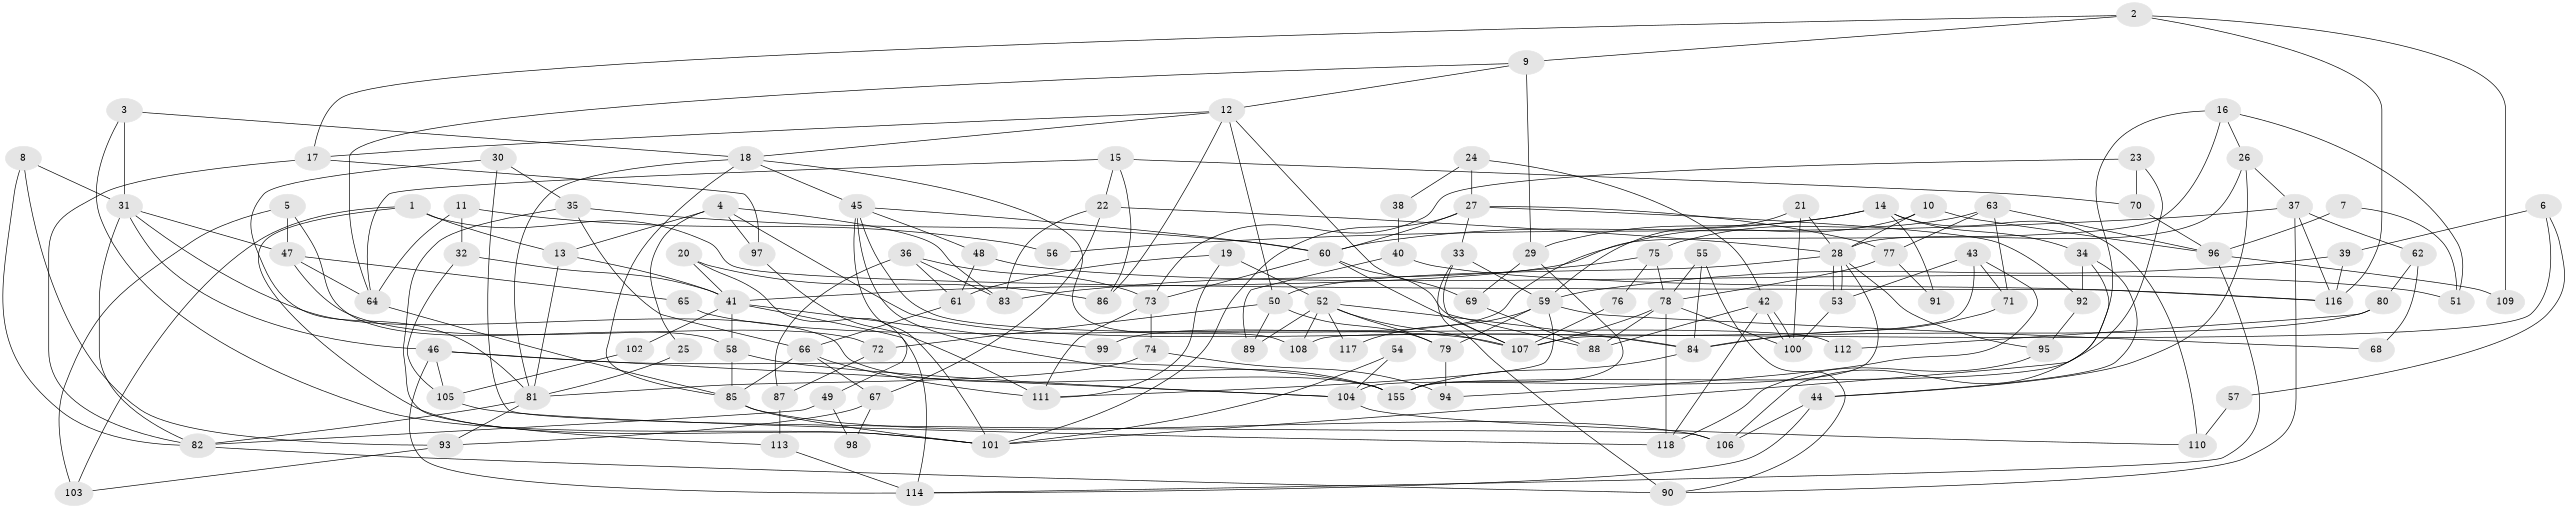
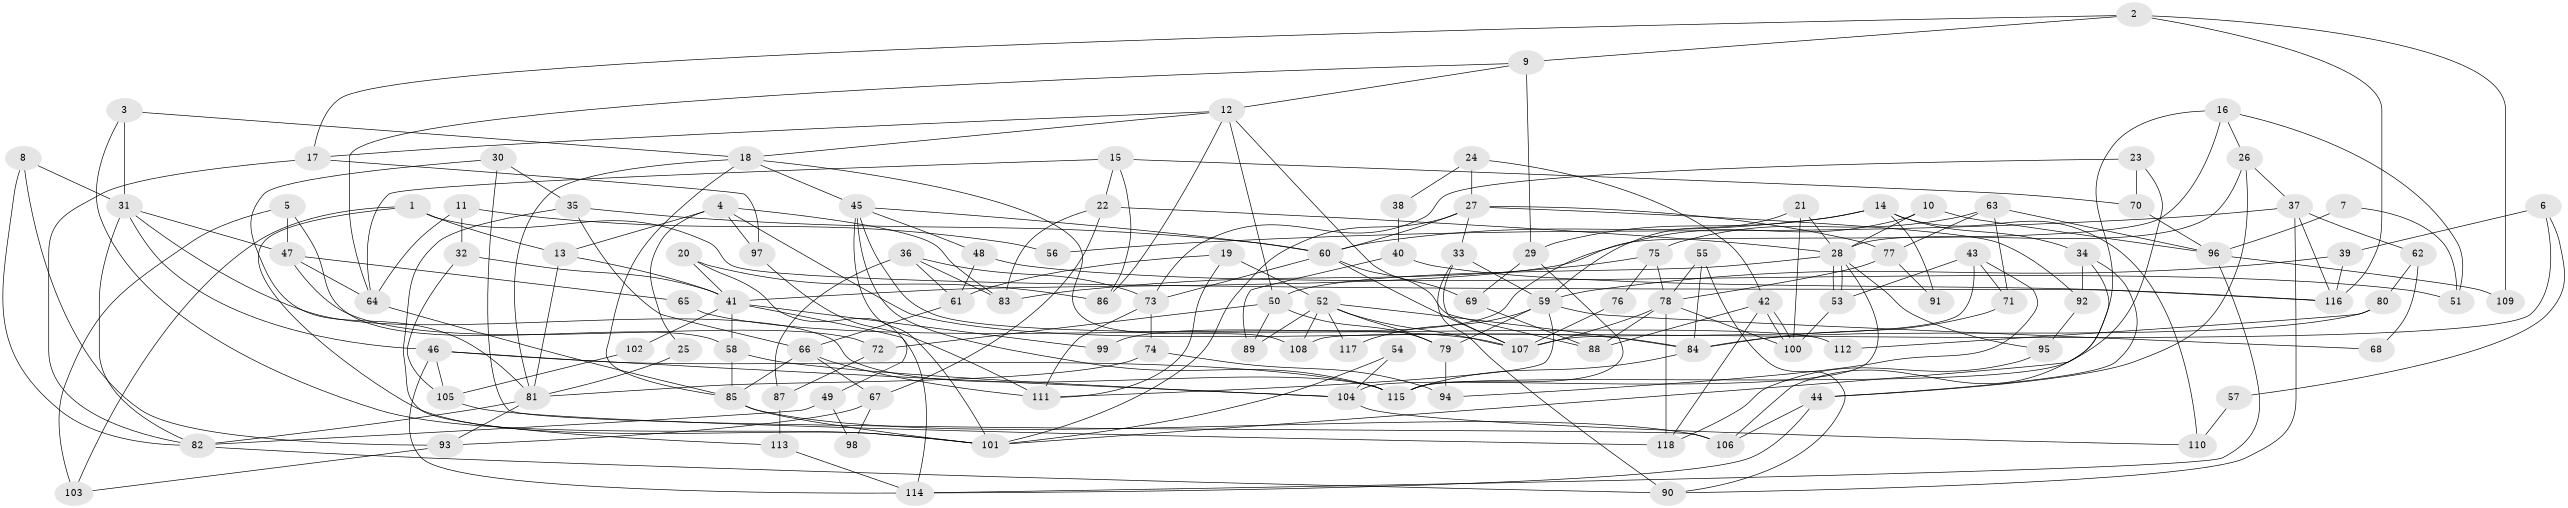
  graph {
    node [color=gray90 style=filled]
    1
    13
    101
    103
    116
    41
    81
    2
    9
    17
    109
    12
    29
    64
    97
    82
    3
    18
    31
    108
    45
    85
    47
-   115 [label=155]
+   115
    46
    4
    25
    83
    84
    111
    5
    58
    65
    72
    104
    6
    39
    57
    59
    110
    7
    51
    96
    114
    8
    93
    90
    50
    69
    86
    10
    28
    99
    53
    95
    11
    32
    56
    105
    89
    79
    88
    102
    14
    34
    60
    91
    44
    92
    106
    73
    107
    15
    22
    70
    67
    16
    26
    37
    48
    112
    19
    52
    61
    117
    66
    20
    49
    98
    21
    100
    68
    23
    74
    24
    27
    38
    42
    33
    77
    40
    118
    62
    78
    30
    35
    113
    36
    87
    80
    43
    71
    94
    54
    55
    63
    75
    76
    1 -- 13
    1 -- 101
    1 -- 103
    1 -- 116
    13 -- 41
    13 -- 81
    41 -- 58
    41 -- 114
    41 -- 99
    41 -- 102
    81 -- 82
    81 -- 93
    2 -- 116
    2 -- 9
    2 -- 17
    2 -- 109
    9 -- 12
    9 -- 29
    9 -- 64
    17 -- 97
    17 -- 82
    12 -- 17
    12 -- 18
    12 -- 50
    12 -- 69
    12 -- 86
    29 -- 115
    29 -- 69
    64 -- 85
    97 -- 111
    82 -- 90
    3 -- 101
    3 -- 18
    3 -- 31
    18 -- 81
    18 -- 108
    18 -- 45
    18 -- 85
    31 -- 82
    31 -- 47
    31 -- 115
    31 -- 46
    45 -- 101
    45 -- 115
    45 -- 60
    45 -- 48
    45 -- 112
    85 -- 101
    85 -- 106
    47 -- 64
    47 -- 65
    47 -- 72
    46 -- 115
    46 -- 104
    46 -- 114
    46 -- 105
    4 -- 13
    4 -- 97
    4 -- 25
    4 -- 83
    4 -- 84
    25 -- 81
    84 -- 115
    5 -- 103
    5 -- 47
    5 -- 58
    58 -- 85
    58 -- 104
    65 -- 107
    72 -- 87
    104 -- 110
    6 -- 108
    6 -- 39
    6 -- 57
    39 -- 116
    39 -- 59
    57 -- 110
    59 -- 111
    59 -- 79
    59 -- 117
    59 -- 68
    7 -- 51
    7 -- 96
    96 -- 109
    96 -- 114
    8 -- 82
    8 -- 31
    8 -- 93
    93 -- 103
    50 -- 72
    50 -- 89
    50 -- 79
    69 -- 88
    10 -- 96
    10 -- 28
    10 -- 99
    28 -- 104
    28 -- 50
    28 -- 53
    28 -- 53
    28 -- 95
    53 -- 100
    95 -- 118
    11 -- 64
    11 -- 32
    11 -- 56
    32 -- 41
    32 -- 105
    105 -- 118
    79 -- 94
    102 -- 105
    14 -- 29
    14 -- 110
    14 -- 34
    14 -- 60
    14 -- 91
    34 -- 44
    34 -- 92
    34 -- 106
    60 -- 88
    60 -- 73
    60 -- 107
    44 -- 114
    44 -- 106
    92 -- 95
    73 -- 111
    73 -- 74
    15 -- 64
    15 -- 86
    15 -- 22
    15 -- 70
    22 -- 83
    22 -- 28
    22 -- 67
    70 -- 96
    67 -- 93
    67 -- 98
    16 -- 101
    16 -- 41
    16 -- 51
    16 -- 26
    26 -- 28
    26 -- 44
    26 -- 37
    37 -- 116
    37 -- 90
    37 -- 56
    37 -- 62
    48 -- 51
    48 -- 61
    19 -- 111
    19 -- 52
    19 -- 61
    52 -- 108
    52 -- 84
    52 -- 89
    52 -- 79
    52 -- 107
    52 -- 117
    61 -- 66
    66 -- 85
    66 -- 111
    66 -- 67
    20 -- 41
    20 -- 86
    20 -- 49
    49 -- 82
    49 -- 98
    21 -- 59
    21 -- 28
    21 -- 100
    23 -- 115
    23 -- 73
    23 -- 70
    74 -- 81
    74 -- 94
    24 -- 27
    24 -- 38
    24 -- 42
    27 -- 101
    27 -- 60
    27 -- 92
    27 -- 33
    27 -- 77
    38 -- 40
    42 -- 88
    42 -- 100
    42 -- 100
    42 -- 118
    33 -- 59
    33 -- 90
    33 -- 107
    77 -- 91
    77 -- 78
    40 -- 116
    40 -- 89
    62 -- 68
    62 -- 80
    78 -- 88
    78 -- 107
    78 -- 100
    78 -- 118
    30 -- 81
    30 -- 106
    30 -- 35
    35 -- 60
    35 -- 66
    35 -- 113
    113 -- 114
    36 -- 83
    36 -- 73
    36 -- 61
    36 -- 87
    87 -- 113
    80 -- 84
    80 -- 112
    43 -- 53
    43 -- 107
    43 -- 71
    43 -- 94
    71 -- 84
    54 -- 101
    54 -- 104
    55 -- 84
    55 -- 90
    55 -- 78
    63 -- 96
    63 -- 77
    63 -- 71
    63 -- 75
    75 -- 83
    75 -- 78
    75 -- 76
    76 -- 107
  }
